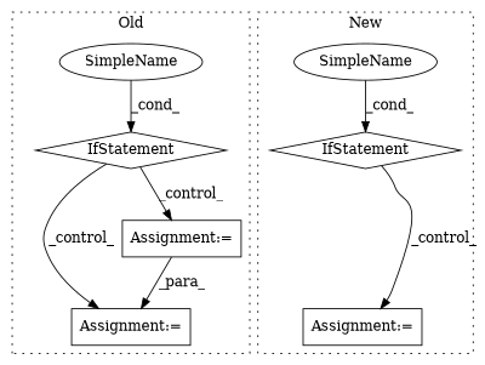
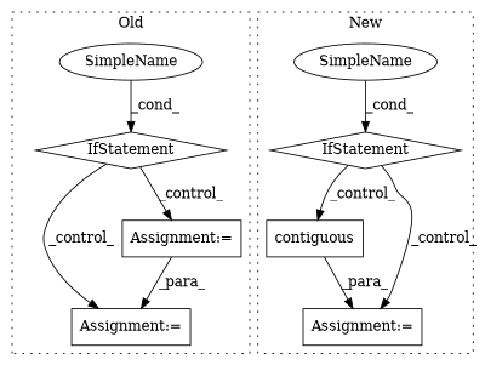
  digraph {
    node [a=7 shape=box]
    n1 [a=25 l="4,2" label=IfStatement s="3672,3760" shape=diamond]
    n2 [l=1 label="Assignment:=" s=3989]
    n3 [a=42 label=SimpleName shape=ellipse]
    n4 [l=59 label="Assignment:=" s=4102]
+   n5 [a=32 l=12 label=contiguous s=4700]
    n6 [l=1 label="Assignment:=" s=4674]
    n7 [a=25 l="4,2" label=IfStatement s="4635,4657" shape=diamond]
    n8 [a=42 label=SimpleName shape=ellipse]
    subgraph cluster_1 {
      label=Old
      style=dotted
      n1
      n2
      n3
      n4
    }
    subgraph cluster_2 {
      label=New
      style=dotted
+     n5
      n6
      n7
      n8
    }
    n1 -> n2 [label=_control_]
    n1 -> n4 [label=_control_]
    n3 -> n1 [label=_cond_]
    n4 -> n2 [label=_para_]
+   n5 -> n6 [label=_para_]
+   n7 -> n5 [label=_control_]
    n7 -> n6 [label=_control_]
    n8 -> n7 [label=_cond_]
  }
